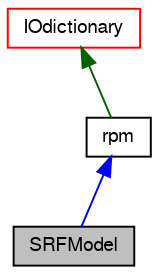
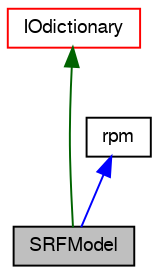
  digraph {
    node [color=black fontname=FreeSans fontsize=10 shape=record]
    edge [dir=back fontname=FreeSans fontsize=10 labelfontname=FreeSans labelfontsize=10 style=solid]
    n1 [fillcolor=grey75 fontcolor=black height=0.2 label=SRFModel style=filled width=0.4]
    n2 [height=0.2 label=rpm width=0.4]
    n3 [color=red height=0.2 label=IOdictionary width=0.4]
    n2 -> n1 [color=blue]
-   n3 -> n2 [color=darkgreen]
+   n3 -> n1 [color=darkgreen]
  }
